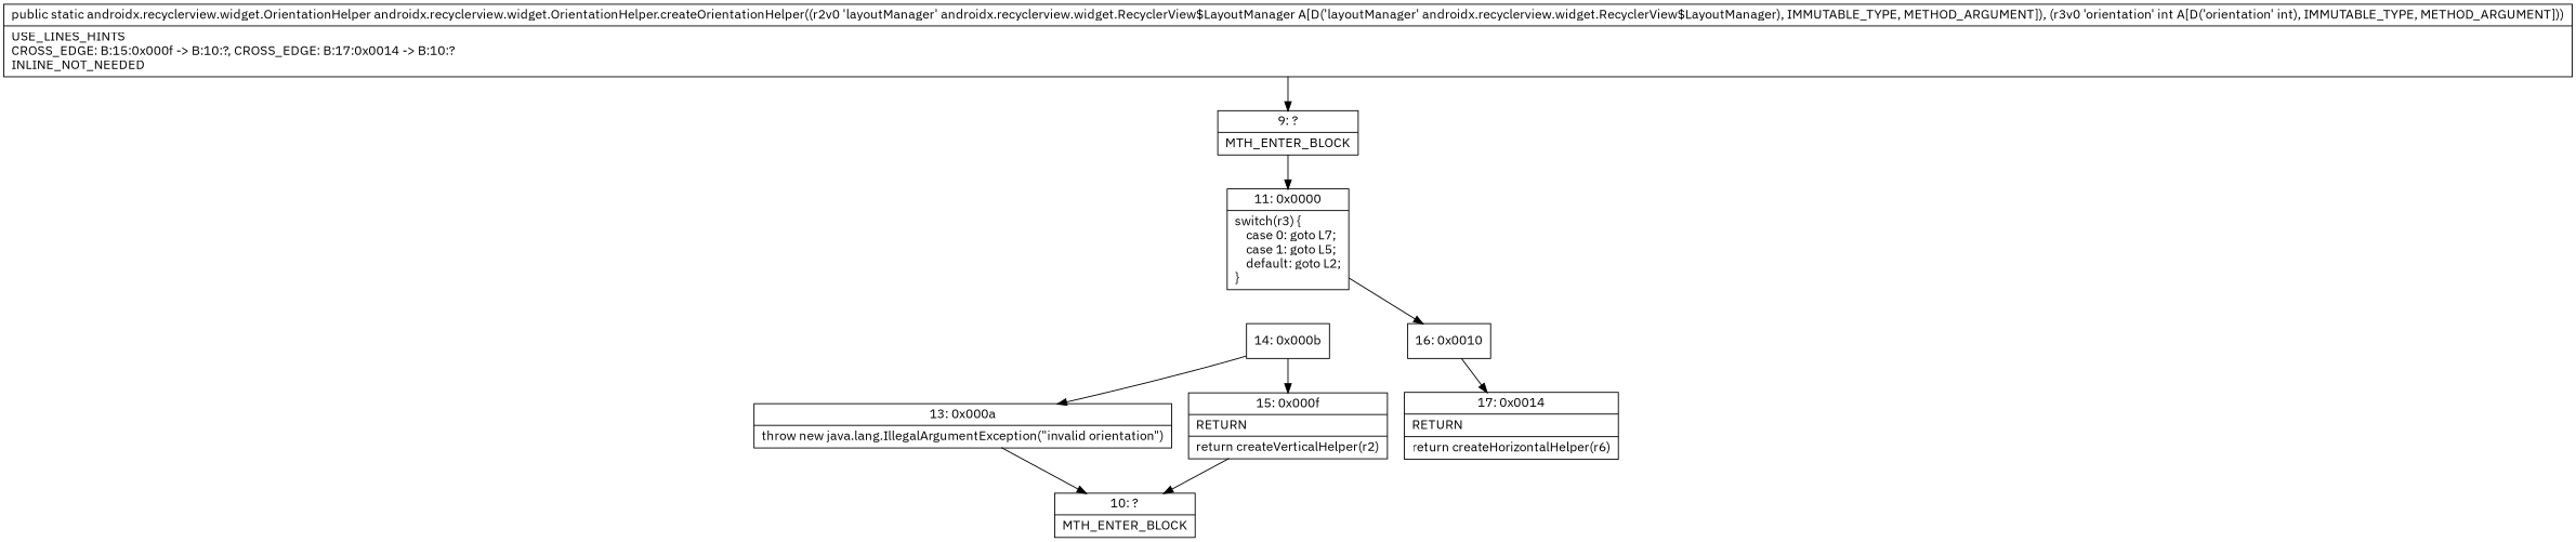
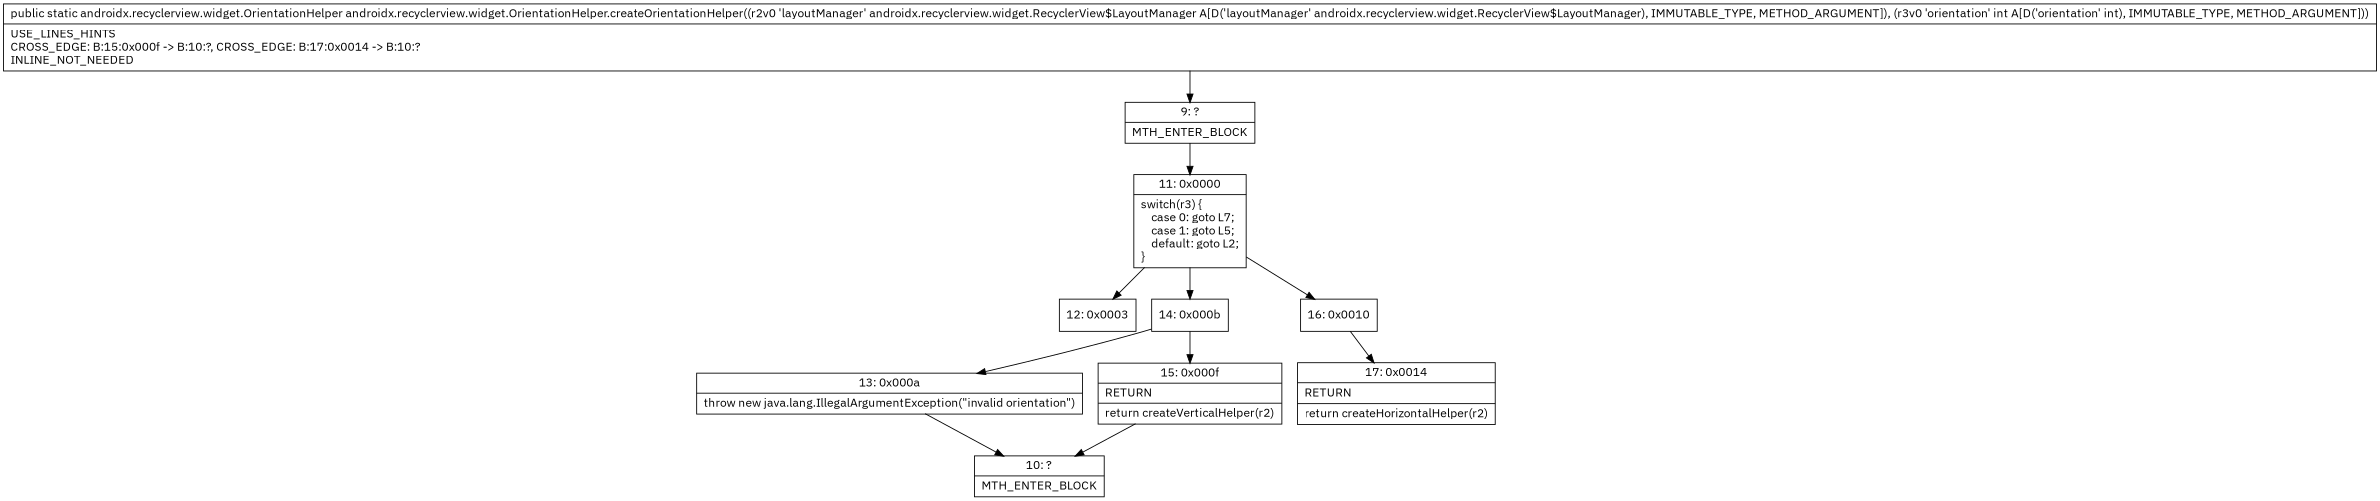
  digraph {
    fontname="IBM Plex Sans"
    node [fontname="IBM Plex Sans" shape=record]
    edge [fontname="IBM Plex Sans"]
    n1 [label="{9\:\ ?|MTH_ENTER_BLOCK\l}"]
    n2 [label="{11\:\ 0x0000|switch(r3) \{\l    case 0: goto L7;\l    case 1: goto L5;\l    default: goto L2;\l\}\l}"]
+   n3 [label="{12\:\ 0x0003}"]
    n4 [label="{14\:\ 0x000b}"]
    n5 [label="{16\:\ 0x0010}"]
    n6 [label="{13\:\ 0x000a|throw new java.lang.IllegalArgumentException(\"invalid orientation\")\l}"]
    n7 [label="{15\:\ 0x000f|RETURN\l|return createVerticalHelper(r2)\l}"]
-   n8 [label="{17\:\ 0x0014|RETURN\l|return createHorizontalHelper(r6)\l}"]
+   n8 [label="{17\:\ 0x0014|RETURN\l|return createHorizontalHelper(r2)\l}"]
    n9 [label="{10\:\ ?|MTH_ENTER_BLOCK\l}"]
    n10 [label="{public static androidx.recyclerview.widget.OrientationHelper androidx.recyclerview.widget.OrientationHelper.createOrientationHelper((r2v0 'layoutManager' androidx.recyclerview.widget.RecyclerView$LayoutManager A[D('layoutManager' androidx.recyclerview.widget.RecyclerView$LayoutManager), IMMUTABLE_TYPE, METHOD_ARGUMENT]), (r3v0 'orientation' int A[D('orientation' int), IMMUTABLE_TYPE, METHOD_ARGUMENT]))  | USE_LINES_HINTS\lCROSS_EDGE: B:15:0x000f \-\> B:10:?, CROSS_EDGE: B:17:0x0014 \-\> B:10:?\lINLINE_NOT_NEEDED\l}"]
    n1 -> n2
+   n2 -> n3
+   n2 -> n4
    n2 -> n5
    n4 -> n6
    n4 -> n7
    n5 -> n8
    n6 -> n9
    n7 -> n9
    n10 -> n1
  }
